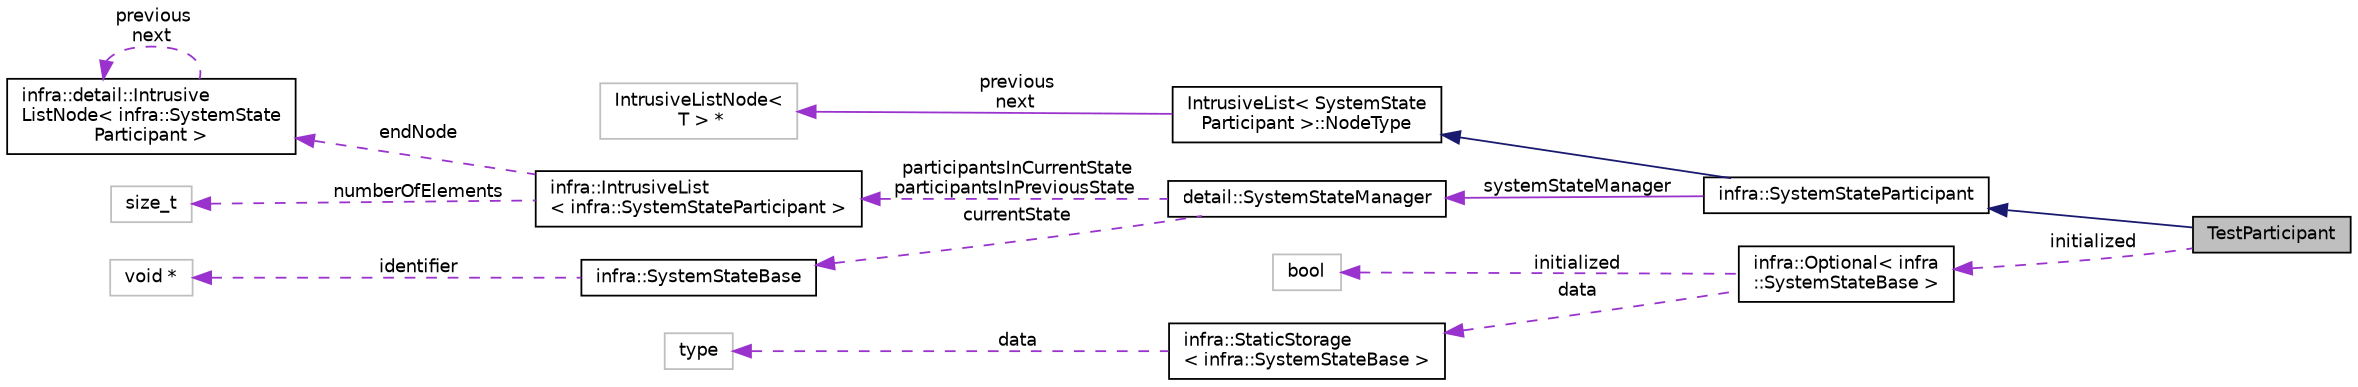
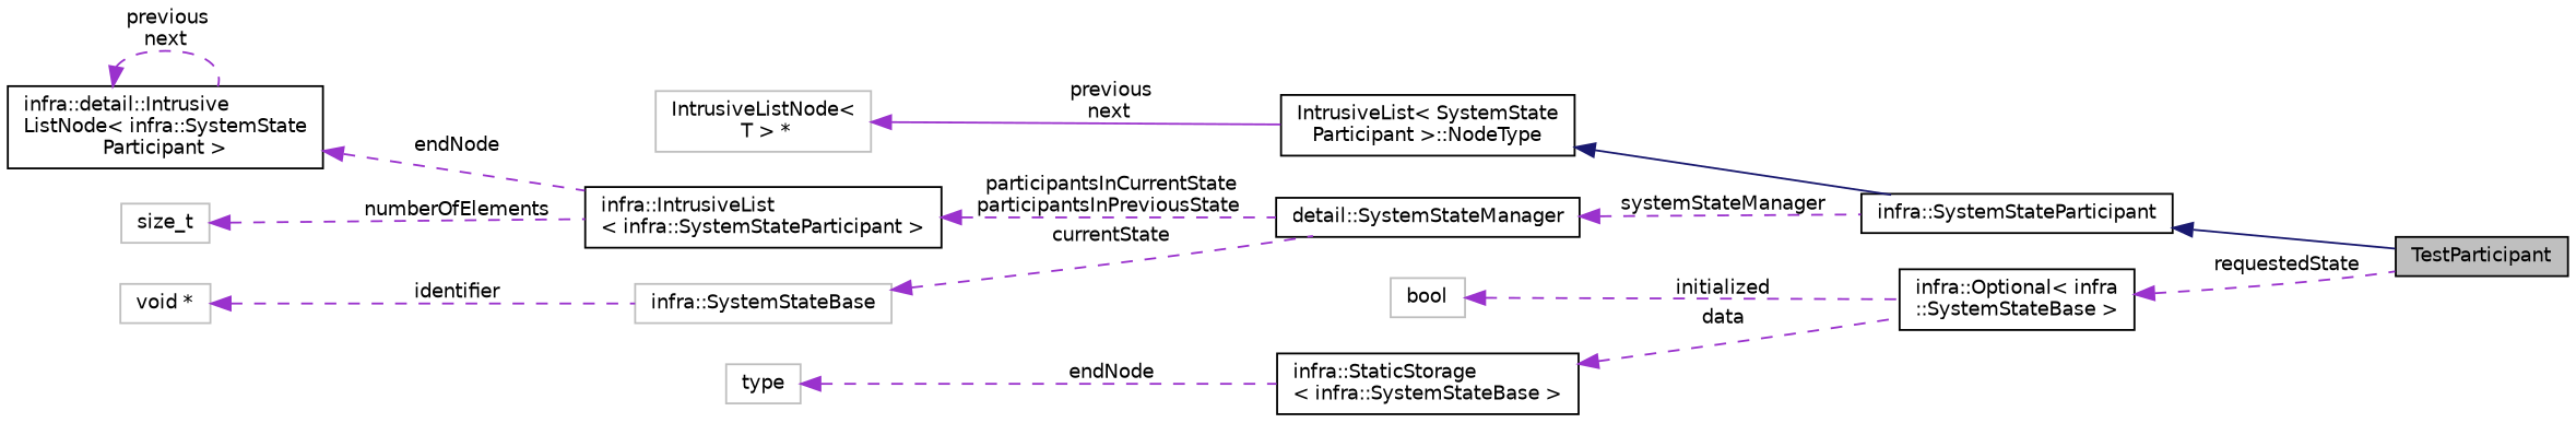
  digraph {
    rankdir=LR
    node [color=black fillcolor=white fontname=Helvetica fontsize=10 shape=record style=filled]
    edge [color=darkorchid3 dir=back fontname=Helvetica fontsize=10 labelfontname=Helvetica labelfontsize=10 style=dashed]
    n1 [fillcolor=grey75 fontcolor=black height=0.2 label=TestParticipant width=0.4]
    n2 [height=0.2 label="infra::SystemStateParticipant" width=0.4]
    n3 [height=0.2 label="IntrusiveList\< SystemState\lParticipant \>::NodeType" width=0.4]
    n4 [color=grey75 height=0.2 label="IntrusiveListNode\<\l T \> *" width=0.4]
    n5 [height=0.2 label="detail::SystemStateManager" width=0.4]
    n6 [height=0.2 label="infra::IntrusiveList\l\< infra::SystemStateParticipant \>" width=0.4]
    n7 [height=0.2 label="infra::detail::Intrusive\lListNode\< infra::SystemState\lParticipant \>" width=0.4]
    n8 [color=grey75 height=0.2 label=size_t width=0.4]
-   n9 [height=0.2 label="infra::SystemStateBase" width=0.4]
+   n9 [color=grey75 height=0.2 label="infra::SystemStateBase" width=0.4]
    n10 [color=grey75 height=0.2 label="void *" width=0.4]
    n11 [height=0.2 label="infra::Optional\< infra\l::SystemStateBase \>" width=0.4]
    n12 [color=grey75 height=0.2 label=bool width=0.4]
    n13 [height=0.2 label="infra::StaticStorage\l\< infra::SystemStateBase \>" width=0.4]
    n14 [color=grey75 height=0.2 label=type width=0.4]
    n2 -> n1 [color=midnightblue style=solid]
    n3 -> n2 [color=midnightblue style=solid]
    n4 -> n3 [label=" previous\nnext" style=solid]
-   n5 -> n2 [label=" systemStateManager" style=solid]
+   n5 -> n2 [label=" systemStateManager"]
    n6 -> n5 [label=" participantsInCurrentState\nparticipantsInPreviousState"]
    n7 -> n6 [label=" endNode"]
    n7 -> n7 [label=" previous\nnext"]
    n8 -> n6 [label=" numberOfElements"]
    n9 -> n5 [label=" currentState"]
    n10 -> n9 [label=" identifier"]
-   n11 -> n1 [label=" initialized"]
+   n11 -> n1 [label=" requestedState"]
    n12 -> n11 [label=" initialized"]
    n13 -> n11 [label=" data"]
-   n14 -> n13 [label=" data"]
+   n14 -> n13 [label=" endNode"]
  }
